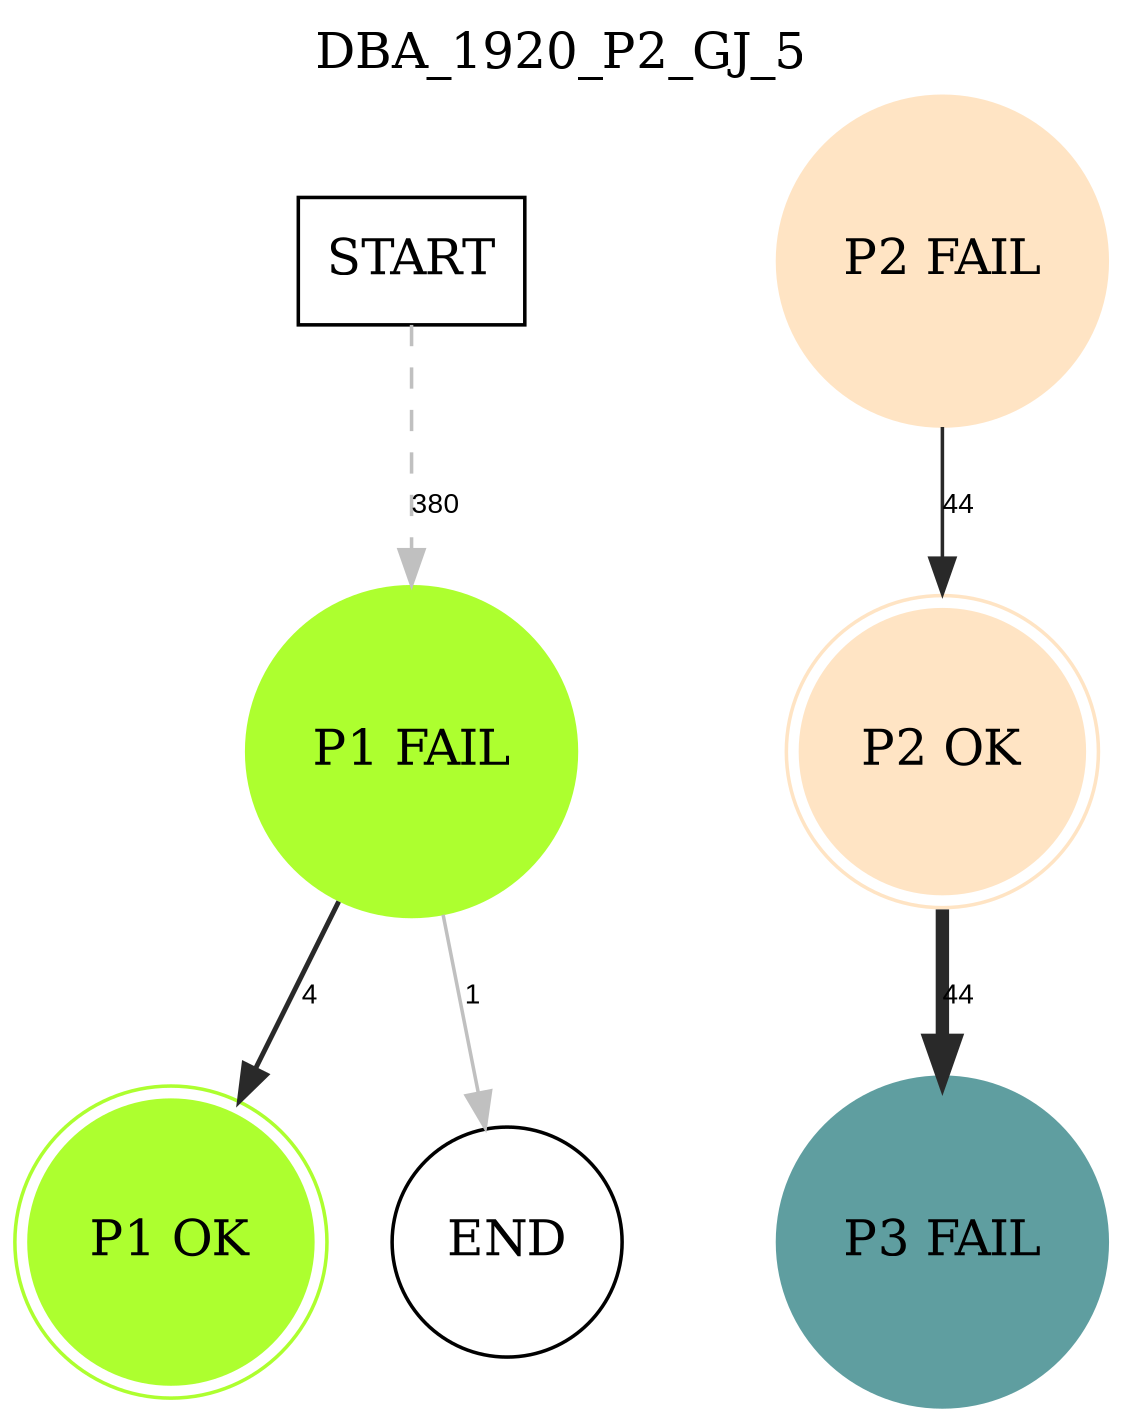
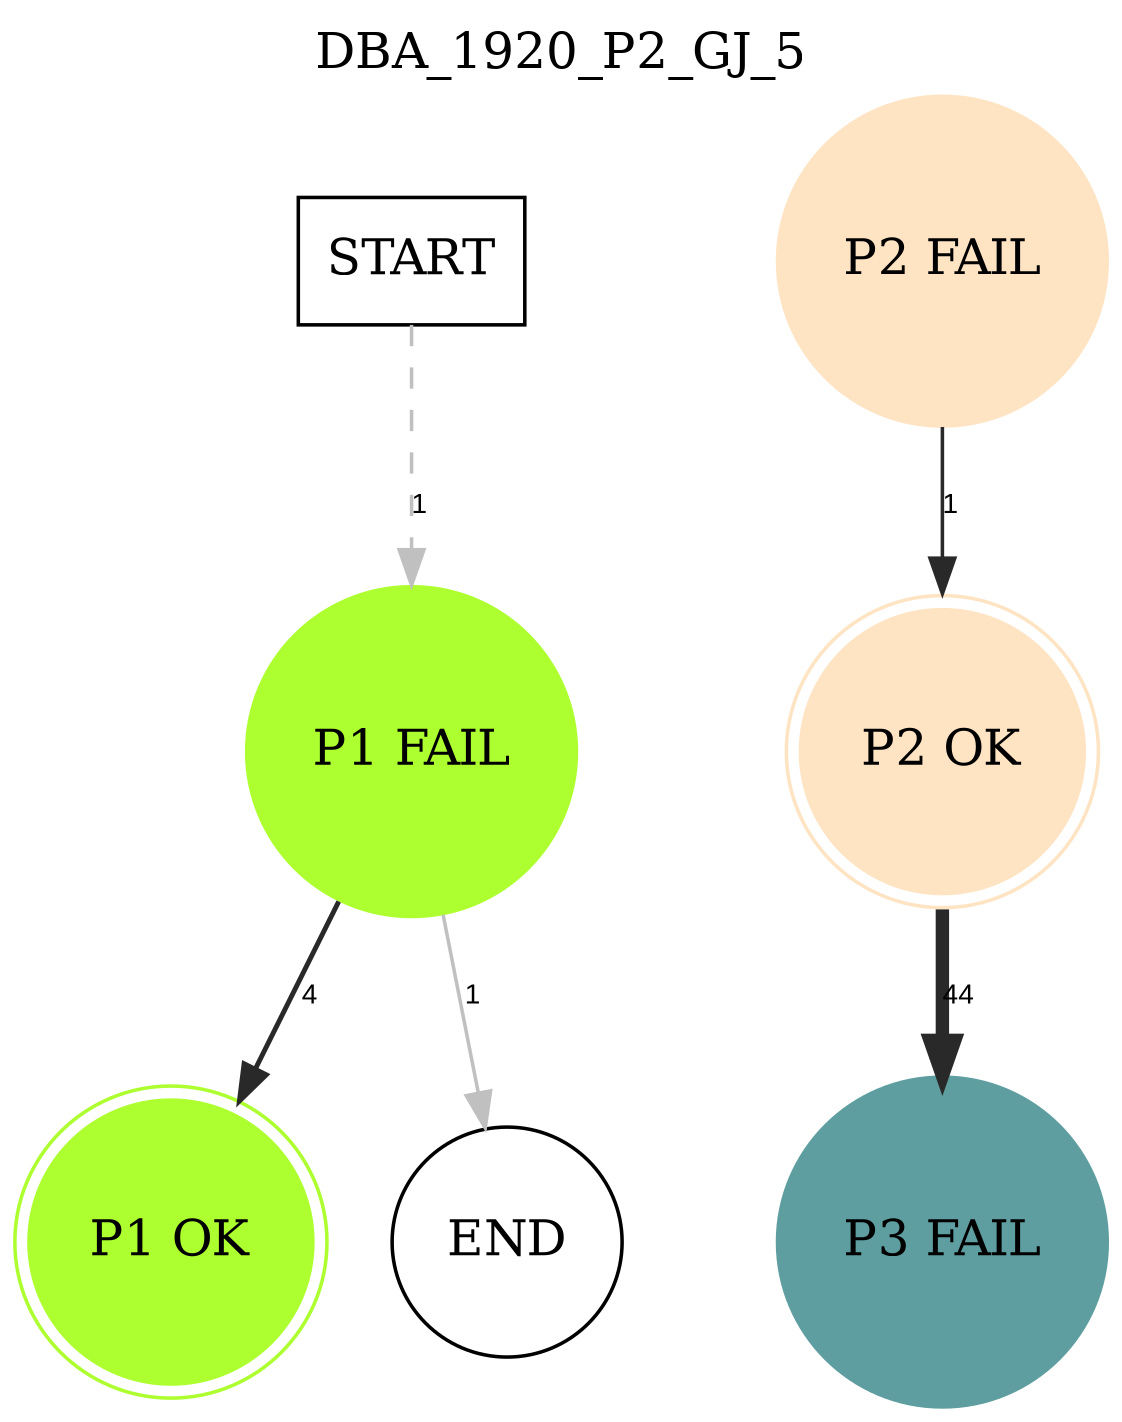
  digraph {
    label=DBA_1920_P2_GJ_5
    labelloc=t
    node [color=black shape=circle style=filled]
    edge [color=grey16 fontname=Arial fontsize=8 labelfloat=false]
    START [fillcolor=white shape=box]
    "P1 FAIL" [color=greenyellow]
    "P1 OK" [color=greenyellow peripheries=2]
    END [fillcolor=white]
    "P2 FAIL" [color=bisque]
    "P2 OK" [color=bisque peripheries=2]
    "P3 FAIL" [color=cadetblue]
-   START -> "P1 FAIL" [color=grey label=380 style=dashed]
+   START -> "P1 FAIL" [color=grey label=1 style=dashed]
    "P1 FAIL" -> "P1 OK" [label=4 penwidth=1.38629436111989]
    "P1 FAIL" -> END [color=grey label=1 style=solid]
-   "P2 FAIL" -> "P2 OK" [label=44 penwidth=1]
+   "P2 FAIL" -> "P2 OK" [label=1 penwidth=1]
    "P2 OK" -> "P3 FAIL" [label=44 penwidth=3.78418963391826]
  }
